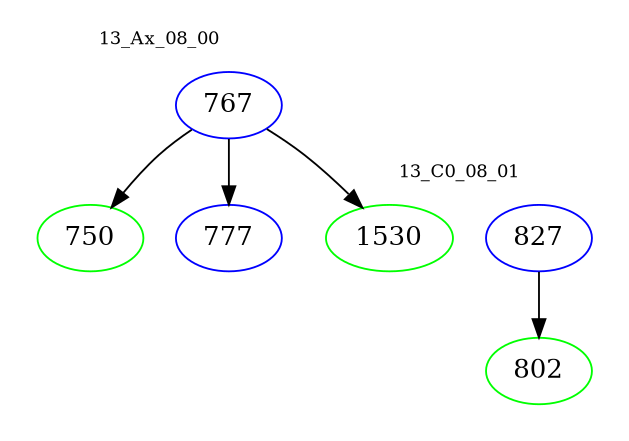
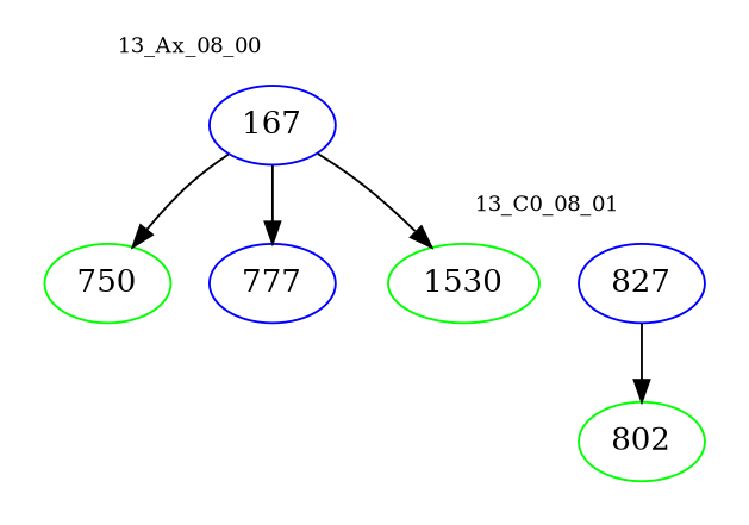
  digraph {
    node [color=blue]
    edge [color=black]
-   n1 [label=767]
+   n1 [label=167]
    n2 [color=green label=750]
    n3 [label=777]
    n4 [label=827]
    n5 [color=green label=802]
    n6 [color=green label=1530]
    subgraph cluster_1 {
      color=white
      fontsize=10
      label="13_Ax_08_00"
      n1
      n2
      n3
    }
    subgraph cluster_2 {
      color=white
      fontsize=10
      label="13_C0_08_01"
      n4
      n5
      n6
    }
    n1 -> n2
    n1 -> n3
    n1 -> n6
    n4 -> n5
  }
